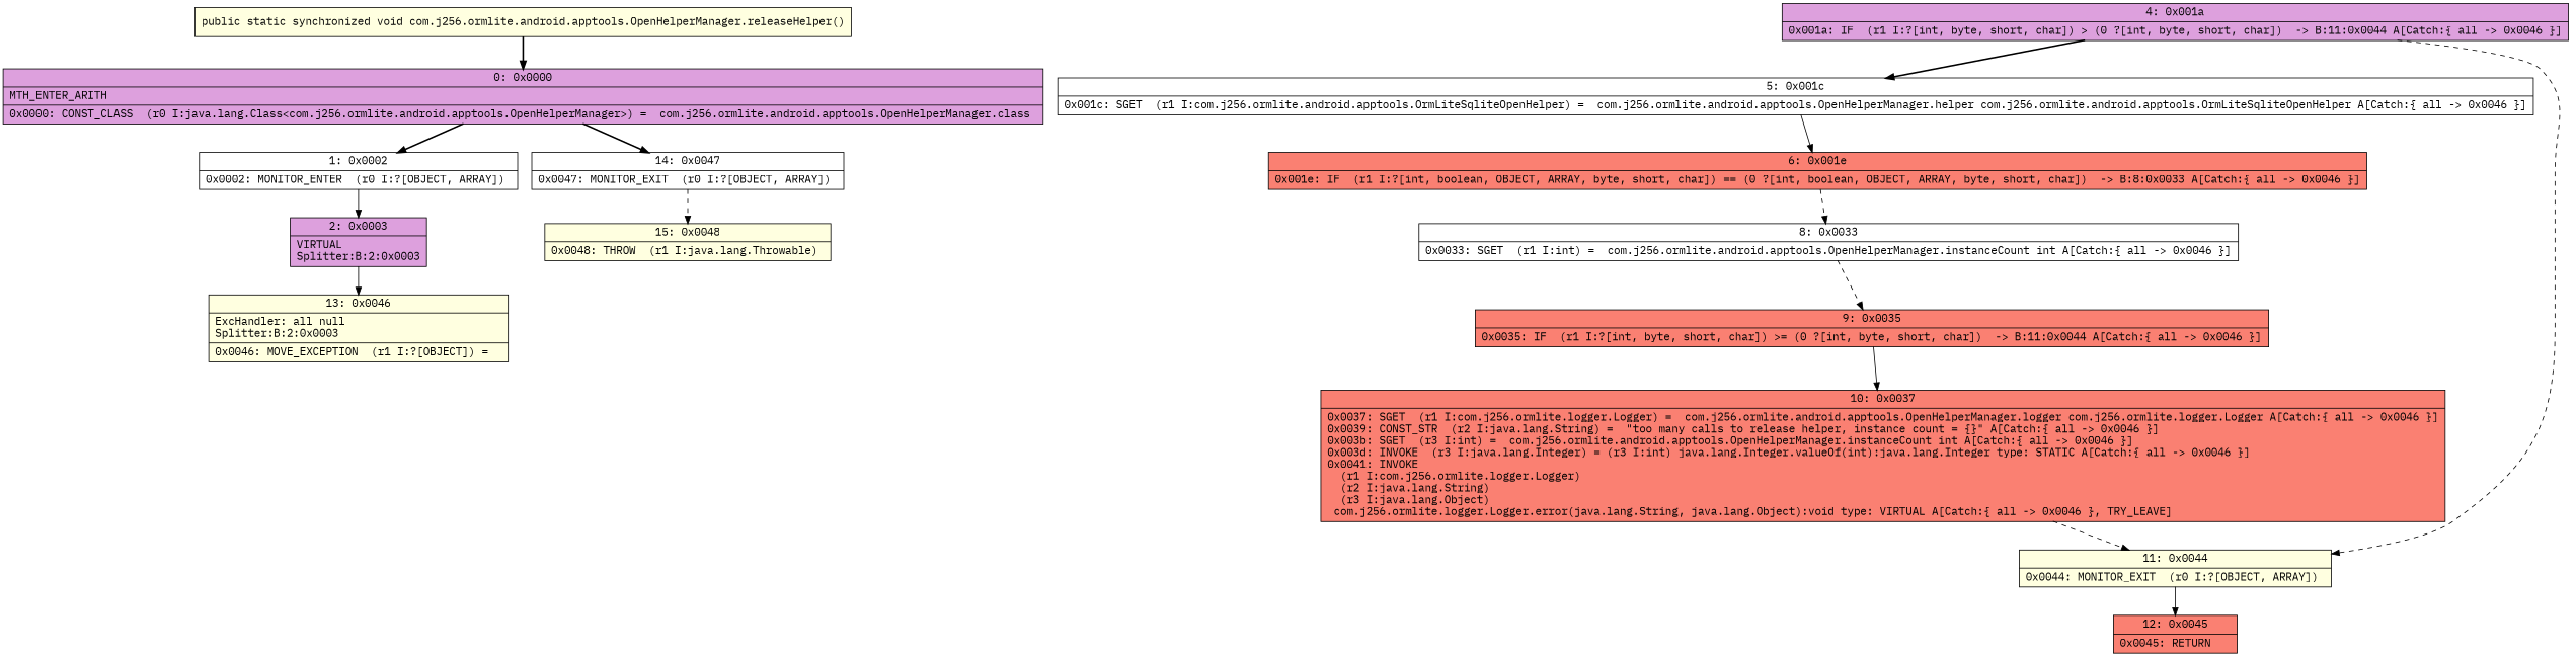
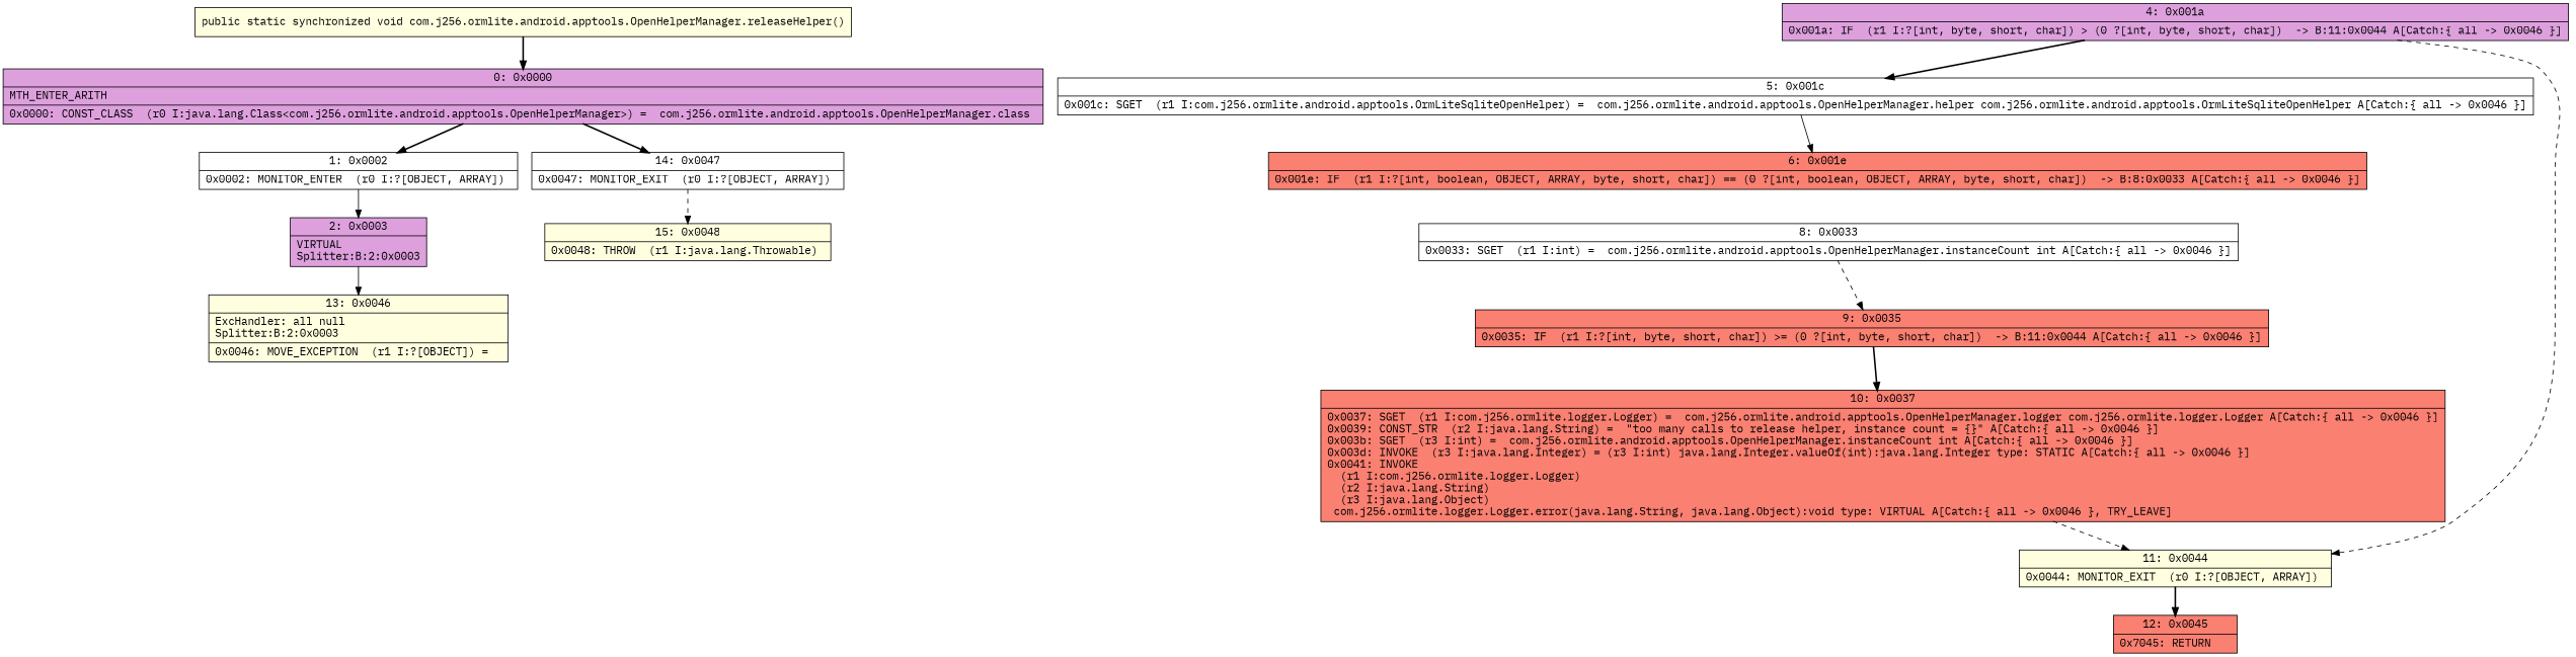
  digraph {
    fontname="IBM Plex Mono"
    node [fillcolor=white fontname="IBM Plex Mono" shape=record style=filled]
    edge [fontname="IBM Plex Mono" style=bold]
    n1 [fillcolor=plum label="{0\:\ 0x0000|MTH_ENTER_ARITH\l|0x0000: CONST_CLASS  (r0 I:java.lang.Class\<com.j256.ormlite.android.apptools.OpenHelperManager\>) =  com.j256.ormlite.android.apptools.OpenHelperManager.class \l}"]
    n2 [label="{1\:\ 0x0002|0x0002: MONITOR_ENTER  (r0 I:?[OBJECT, ARRAY]) \l}"]
    n3 [label="{14\:\ 0x0047|0x0047: MONITOR_EXIT  (r0 I:?[OBJECT, ARRAY]) \l}"]
    n4 [fillcolor=plum label="{2\:\ 0x0003|VIRTUAL\lSplitter:B:2:0x0003\l}"]
    n5 [fillcolor=lightyellow label="{13\:\ 0x0046|ExcHandler: all null\lSplitter:B:2:0x0003\l|0x0046: MOVE_EXCEPTION  (r1 I:?[OBJECT]) =  \l}"]
    n6 [fillcolor=plum label="{4\:\ 0x001a|0x001a: IF  (r1 I:?[int, byte, short, char]) \> (0 ?[int, byte, short, char])  \-\> B:11:0x0044 A[Catch:\{ all \-\> 0x0046 \}]\l}"]
    n7 [label="{5\:\ 0x001c|0x001c: SGET  (r1 I:com.j256.ormlite.android.apptools.OrmLiteSqliteOpenHelper) =  com.j256.ormlite.android.apptools.OpenHelperManager.helper com.j256.ormlite.android.apptools.OrmLiteSqliteOpenHelper A[Catch:\{ all \-\> 0x0046 \}]\l}"]
    n8 [fillcolor=lightyellow label="{11\:\ 0x0044|0x0044: MONITOR_EXIT  (r0 I:?[OBJECT, ARRAY]) \l}"]
    n9 [fillcolor=salmon label="{6\:\ 0x001e|0x001e: IF  (r1 I:?[int, boolean, OBJECT, ARRAY, byte, short, char]) == (0 ?[int, boolean, OBJECT, ARRAY, byte, short, char])  \-\> B:8:0x0033 A[Catch:\{ all \-\> 0x0046 \}]\l}"]
-   n10 [fillcolor=salmon label="{12\:\ 0x0045|0x0045: RETURN   \l}"]
+   n10 [fillcolor=salmon label="{12\:\ 0x0045|0x7045: RETURN   \l}"]
    n11 [label="{8\:\ 0x0033|0x0033: SGET  (r1 I:int) =  com.j256.ormlite.android.apptools.OpenHelperManager.instanceCount int A[Catch:\{ all \-\> 0x0046 \}]\l}"]
    n12 [fillcolor=salmon label="{9\:\ 0x0035|0x0035: IF  (r1 I:?[int, byte, short, char]) \>= (0 ?[int, byte, short, char])  \-\> B:11:0x0044 A[Catch:\{ all \-\> 0x0046 \}]\l}"]
    n13 [fillcolor=salmon label="{10\:\ 0x0037|0x0037: SGET  (r1 I:com.j256.ormlite.logger.Logger) =  com.j256.ormlite.android.apptools.OpenHelperManager.logger com.j256.ormlite.logger.Logger A[Catch:\{ all \-\> 0x0046 \}]\l0x0039: CONST_STR  (r2 I:java.lang.String) =  \"too many calls to release helper, instance count = \{\}\" A[Catch:\{ all \-\> 0x0046 \}]\l0x003b: SGET  (r3 I:int) =  com.j256.ormlite.android.apptools.OpenHelperManager.instanceCount int A[Catch:\{ all \-\> 0x0046 \}]\l0x003d: INVOKE  (r3 I:java.lang.Integer) = (r3 I:int) java.lang.Integer.valueOf(int):java.lang.Integer type: STATIC A[Catch:\{ all \-\> 0x0046 \}]\l0x0041: INVOKE  \l  (r1 I:com.j256.ormlite.logger.Logger)\l  (r2 I:java.lang.String)\l  (r3 I:java.lang.Object)\l com.j256.ormlite.logger.Logger.error(java.lang.String, java.lang.Object):void type: VIRTUAL A[Catch:\{ all \-\> 0x0046 \}, TRY_LEAVE]\l}"]
    n14 [fillcolor=lightyellow label="{15\:\ 0x0048|0x0048: THROW  (r1 I:java.lang.Throwable) \l}"]
    n15 [fillcolor=lightyellow label="{public static synchronized void com.j256.ormlite.android.apptools.OpenHelperManager.releaseHelper() }"]
    n1 -> n2
    n1 -> n3
    n2 -> n4 [style=solid]
    n3 -> n14 [style=dashed]
    n4 -> n5 [style=solid]
    n6 -> n7
    n6 -> n8 [style=dashed]
    n7 -> n9 [style=solid]
-   n8 -> n10 [style=solid]
-   n9 -> n11 [style=dashed]
+   n8 -> n10
    n11 -> n12 [style=dashed]
-   n12 -> n13 [style=solid]
+   n12 -> n13
    n13 -> n8 [style=dashed]
    n15 -> n1
  }
